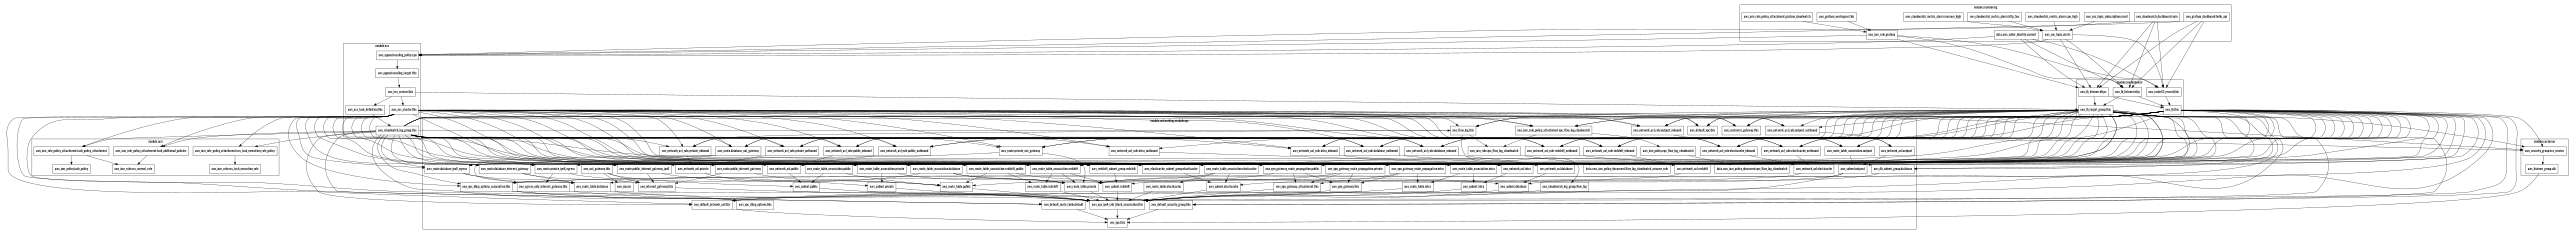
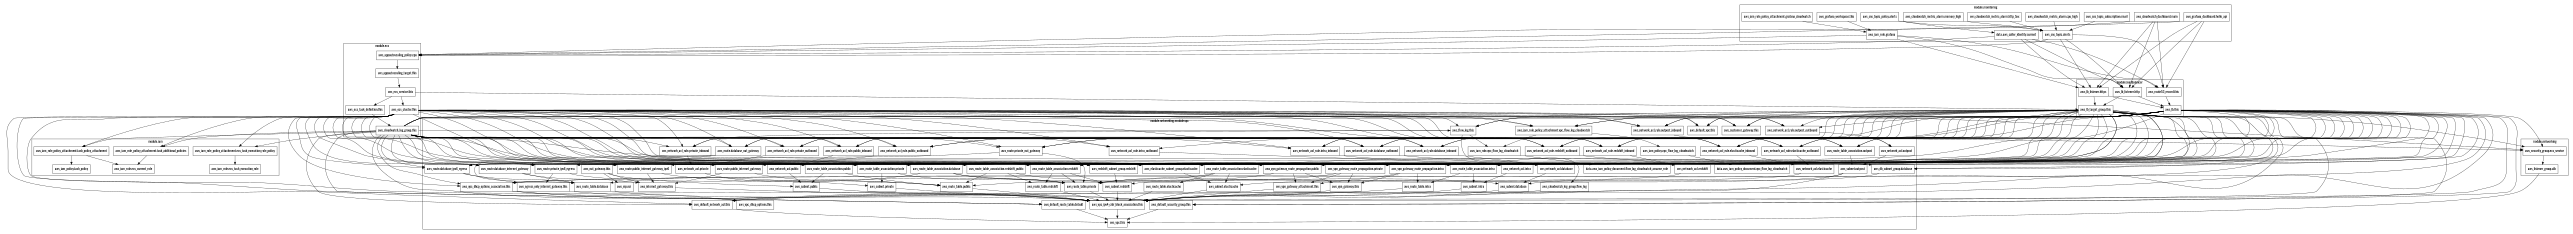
  digraph {
    fontname=Oswald
    rankdir=TB
    node [fontname=Oswald shape=rect]
    edge [fontname=Oswald]
    n1 [label="aws_appautoscaling_policy.cpu"]
    n2 [label="aws_appautoscaling_target.this"]
    n3 [label="aws_cloudwatch_log_group.this"]
    n4 [label="aws_ecs_cluster.this"]
    n5 [label="aws_ecs_service.this"]
    n6 [label="aws_ecs_task_definition.this"]
    n7 [label="aws_iam_policy.task_policy"]
    n8 [label="aws_iam_role.ecs_task_execution_role"]
    n9 [label="aws_iam_role.ecs_current_role"]
    n10 [label="aws_iam_role_policy_attachment.ecs_task_execution_role_policy"]
    n11 [label="aws_iam_role_policy_attachment.task_additional_policies"]
    n12 [label="aws_iam_role_policy_attachment.task_policy_attachment"]
    n13 [label="aws_lb.this"]
    n14 [label="aws_lb_listener.http"]
    n15 [label="aws_lb_listener.https"]
    n16 [label="aws_lb_target_group.this"]
    n17 [label="aws_route53_record.this"]
    n18 [label="data.aws_caller_identity.current"]
    n19 [label="aws_cloudwatch_dashboard.main"]
    n20 [label="aws_cloudwatch_metric_alarm.cpu_high"]
    n21 [label="aws_cloudwatch_metric_alarm.http_5xx"]
    n22 [label="aws_cloudwatch_metric_alarm.memory_high"]
    n23 [label="aws_grafana_dashboard.hello_api"]
    n24 [label="aws_grafana_workspace.this"]
    n25 [label="aws_iam_role.grafana"]
    n26 [label="aws_iam_role_policy_attachment.grafana_cloudwatch"]
    n27 [label="aws_sns_topic.alerts"]
+   n28 [label="aws_sns_topic_policy.alerts"]
    n29 [label="aws_sns_topic_subscription.email"]
    n30 [label="aws_listener_group.alb"]
    n31 [label="aws_security_group.ecs_service"]
    n32 [label="data.aws_iam_policy_document.flow_log_cloudwatch_assume_role"]
    n33 [label="data.aws_iam_policy_document.vpc_flow_log_cloudwatch"]
    n34 [label="aws_cloudwatch_log_group.flow_log"]
    n35 [label="aws_customer_gateway.this"]
    n36 [label="aws_db_subnet_group.database"]
    n37 [label="aws_default_network_acl.this"]
    n38 [label="aws_default_route_table.default"]
    n39 [label="aws_default_security_group.this"]
    n40 [label="aws_default_vpc.this"]
    n41 [label="aws_egress_only_internet_gateway.this"]
    n42 [label="aws_eip.nat"]
    n43 [label="aws_elasticache_subnet_group.elasticache"]
    n44 [label="aws_flow_log.this"]
    n45 [label="aws_iam_policy.vpc_flow_log_cloudwatch"]
    n46 [label="aws_iam_role.vpc_flow_log_cloudwatch"]
    n47 [label="aws_iam_role_policy_attachment.vpc_flow_log_cloudwatch"]
    n48 [label="aws_internet_gateway.this"]
    n49 [label="aws_nat_gateway.this"]
    n50 [label="aws_network_acl.database"]
    n51 [label="aws_network_acl.elasticache"]
    n52 [label="aws_network_acl.intra"]
    n53 [label="aws_network_acl.outpost"]
    n54 [label="aws_network_acl.private"]
    n55 [label="aws_network_acl.public"]
    n56 [label="aws_network_acl.redshift"]
    n57 [label="aws_network_acl_rule.database_inbound"]
    n58 [label="aws_network_acl_rule.database_outbound"]
    n59 [label="aws_network_acl_rule.elasticache_inbound"]
    n60 [label="aws_network_acl_rule.elasticache_outbound"]
    n61 [label="aws_network_acl_rule.intra_inbound"]
    n62 [label="aws_network_acl_rule.intra_outbound"]
    n63 [label="aws_network_acl_rule.outpost_inbound"]
    n64 [label="aws_network_acl_rule.outpost_outbound"]
    n65 [label="aws_network_acl_rule.private_inbound"]
    n66 [label="aws_network_acl_rule.private_outbound"]
    n67 [label="aws_network_acl_rule.public_inbound"]
    n68 [label="aws_network_acl_rule.public_outbound"]
    n69 [label="aws_network_acl_rule.redshift_inbound"]
    n70 [label="aws_network_acl_rule.redshift_outbound"]
    n71 [label="aws_redshift_subnet_group.redshift"]
    n72 [label="aws_route.database_internet_gateway"]
    n73 [label="aws_route.database_ipv6_egress"]
    n74 [label="aws_route.database_nat_gateway"]
    n75 [label="aws_route.private_ipv6_egress"]
    n76 [label="aws_route.private_nat_gateway"]
    n77 [label="aws_route.public_internet_gateway"]
    n78 [label="aws_route.public_internet_gateway_ipv6"]
    n79 [label="aws_route_table.database"]
    n80 [label="aws_route_table.elasticache"]
    n81 [label="aws_route_table.intra"]
    n82 [label="aws_route_table.private"]
    n83 [label="aws_route_table.public"]
    n84 [label="aws_route_table.redshift"]
    n85 [label="aws_route_table_association.database"]
    n86 [label="aws_route_table_association.elasticache"]
    n87 [label="aws_route_table_association.intra"]
    n88 [label="aws_route_table_association.outpost"]
    n89 [label="aws_route_table_association.private"]
    n90 [label="aws_route_table_association.public"]
    n91 [label="aws_route_table_association.redshift"]
    n92 [label="aws_route_table_association.redshift_public"]
    n93 [label="aws_subnet.database"]
    n94 [label="aws_subnet.elasticache"]
    n95 [label="aws_subnet.intra"]
    n96 [label="aws_subnet.outpost"]
    n97 [label="aws_subnet.private"]
    n98 [label="aws_subnet.public"]
    n99 [label="aws_subnet.redshift"]
    n100 [label="aws_vpc.this"]
    n101 [label="aws_vpc_dhcp_options.this"]
    n102 [label="aws_vpc_dhcp_options_association.this"]
    n103 [label="aws_vpc_ipv4_cidr_block_association.this"]
    n104 [label="aws_vpn_gateway.this"]
    n105 [label="aws_vpn_gateway_attachment.this"]
    n106 [label="aws_vpn_gateway_route_propagation.intra"]
    n107 [label="aws_vpn_gateway_route_propagation.private"]
    n108 [label="aws_vpn_gateway_route_propagation.public"]
    subgraph cluster_1 {
      label="module.ecs"
      n1
      n2
      n3
      n4
      n5
      n6
    }
    subgraph cluster_2 {
      label="module.iam"
      n7
      n8
      n9
      n10
      n11
      n12
    }
    subgraph cluster_3 {
      label="module.loadbalancer"
      n13
      n14
      n15
      n16
      n17
    }
    subgraph cluster_4 {
      label="module.monitoring"
      n18
      n19
      n20
      n21
      n22
      n23
      n24
      n25
      n26
      n27
+     n28
      n29
    }
    subgraph cluster_5 {
-     label="module.customer"
+     label="module.networking"
      n30
      n31
    }
    subgraph cluster_6 {
      label="module.networking.module.vpc"
      n32
      n33
      n34
      n35
      n36
      n37
      n38
      n39
      n40
      n41
      n42
      n43
      n44
      n45
      n46
      n47
      n48
      n49
      n50
      n51
      n52
      n53
      n54
      n55
      n56
      n57
      n58
      n59
      n60
      n61
      n62
      n63
      n64
      n65
      n66
      n67
      n68
      n69
      n70
      n71
      n72
      n73
      n74
      n75
      n76
      n77
      n78
      n79
      n80
      n81
      n82
      n83
      n84
      n85
      n86
      n87
      n88
      n89
      n90
      n91
      n92
      n93
      n94
      n95
      n96
      n97
      n98
      n99
      n100
      n101
      n102
      n103
      n104
      n105
      n106
      n107
      n108
    }
    n1 -> n2
    n2 -> n5
    n3 -> n10
    n3 -> n11
    n3 -> n12
    n3 -> n31
    n3 -> n35
    n3 -> n37
    n3 -> n38
    n3 -> n39
    n3 -> n40
    n3 -> n43
    n3 -> n44
    n3 -> n47
    n3 -> n57
    n3 -> n58
    n3 -> n59
    n3 -> n60
    n3 -> n61
    n3 -> n62
    n3 -> n63
    n3 -> n64
    n3 -> n65
    n3 -> n66
    n3 -> n67
    n3 -> n68
    n3 -> n69
    n3 -> n70
    n3 -> n71
    n3 -> n72
    n3 -> n73
    n3 -> n74
    n3 -> n75
    n3 -> n76
    n3 -> n77
    n3 -> n78
    n3 -> n85
    n3 -> n86
    n3 -> n87
    n3 -> n88
    n3 -> n89
    n3 -> n90
    n3 -> n91
    n3 -> n92
    n3 -> n102
    n3 -> n106
    n3 -> n107
    n3 -> n108
    n4 -> n10
    n4 -> n11
    n4 -> n12
    n4 -> n31
    n4 -> n35
    n4 -> n36
    n4 -> n37
    n4 -> n38
    n4 -> n39
    n4 -> n40
    n4 -> n43
    n4 -> n44
    n4 -> n47
    n4 -> n57
    n4 -> n58
    n4 -> n59
    n4 -> n60
    n4 -> n61
    n4 -> n62
    n4 -> n63
    n4 -> n64
    n4 -> n65
    n4 -> n66
    n4 -> n67
    n4 -> n68
    n4 -> n69
    n4 -> n70
    n4 -> n71
    n4 -> n72
    n4 -> n73
    n4 -> n74
    n4 -> n75
    n4 -> n76
    n4 -> n77
    n4 -> n78
    n4 -> n85
    n4 -> n86
    n4 -> n87
    n4 -> n88
    n4 -> n89
    n4 -> n90
    n4 -> n91
    n4 -> n92
    n4 -> n102
    n4 -> n106
    n4 -> n107
    n4 -> n108
    n5 -> n4
    n5 -> n6
    n5 -> n16
    n6 -> n3
    n10 -> n8
    n11 -> n9
    n12 -> n7
    n12 -> n9
    n13 -> n31
    n13 -> n35
    n13 -> n36
    n13 -> n37
    n13 -> n38
    n13 -> n39
    n13 -> n40
    n13 -> n43
    n13 -> n44
    n13 -> n47
    n13 -> n57
    n13 -> n58
    n13 -> n59
    n13 -> n60
    n13 -> n61
    n13 -> n62
    n13 -> n63
    n13 -> n64
    n13 -> n66
    n13 -> n67
    n13 -> n68
    n13 -> n69
    n13 -> n70
    n13 -> n71
    n13 -> n72
    n13 -> n73
    n13 -> n74
    n13 -> n75
    n13 -> n76
    n13 -> n77
    n13 -> n78
    n13 -> n85
    n13 -> n86
    n13 -> n87
    n13 -> n88
    n13 -> n89
    n13 -> n90
    n13 -> n91
    n13 -> n92
    n13 -> n102
    n13 -> n106
    n13 -> n107
    n13 -> n108
    n14 -> n13
    n14 -> n16
    n15 -> n13
    n15 -> n16
    n16 -> n31
    n16 -> n35
    n16 -> n36
    n16 -> n37
    n16 -> n38
    n16 -> n39
    n16 -> n40
    n16 -> n43
    n16 -> n44
    n16 -> n47
    n16 -> n57
    n16 -> n58
    n16 -> n59
    n16 -> n60
    n16 -> n61
    n16 -> n63
    n16 -> n64
    n16 -> n65
    n16 -> n66
    n16 -> n67
    n16 -> n68
    n16 -> n69
    n16 -> n70
    n16 -> n71
    n16 -> n72
    n16 -> n73
    n16 -> n74
    n16 -> n75
    n16 -> n76
    n16 -> n77
    n16 -> n78
    n16 -> n85
    n16 -> n86
    n16 -> n87
    n16 -> n88
    n16 -> n89
    n16 -> n90
    n16 -> n91
    n16 -> n92
    n16 -> n102
+   n16 -> n106
    n16 -> n107
    n16 -> n108
    n17 -> n13
    n18 -> n1
    n18 -> n14
    n18 -> n15
    n18 -> n17
    n19 -> n1
    n19 -> n14
    n19 -> n15
    n19 -> n17
    n20 -> n27
    n21 -> n27
    n22 -> n27
    n23 -> n1
    n23 -> n14
    n23 -> n15
    n23 -> n17
    n24 -> n25
    n25 -> n1
    n25 -> n14
    n25 -> n15
    n25 -> n17
    n26 -> n25
    n27 -> n1
    n27 -> n14
    n27 -> n15
    n27 -> n17
+   n28 -> n18
+   n28 -> n27
    n29 -> n27
    n30 -> n100
    n31 -> n30
    n34 -> n103
    n36 -> n93
    n37 -> n100
    n38 -> n100
    n39 -> n100
    n41 -> n103
    n43 -> n94
    n44 -> n34
    n44 -> n46
    n44 -> n65
    n45 -> n33
    n46 -> n32
    n47 -> n45
    n47 -> n46
    n48 -> n103
    n49 -> n42
    n49 -> n48
    n49 -> n98
    n50 -> n93
    n51 -> n94
    n52 -> n95
    n53 -> n96
    n54 -> n97
    n55 -> n98
    n56 -> n99
    n57 -> n50
    n58 -> n50
    n59 -> n51
    n60 -> n51
    n61 -> n52
    n62 -> n52
    n63 -> n53
    n64 -> n53
    n65 -> n54
    n66 -> n54
    n67 -> n55
    n68 -> n55
    n69 -> n56
    n70 -> n56
    n71 -> n99
    n72 -> n48
    n72 -> n79
    n73 -> n41
    n73 -> n79
    n74 -> n49
    n74 -> n79
    n75 -> n41
    n75 -> n82
    n76 -> n49
    n76 -> n82
    n77 -> n48
    n77 -> n83
    n78 -> n48
    n78 -> n83
    n79 -> n103
    n80 -> n103
    n81 -> n103
    n82 -> n103
    n83 -> n103
    n84 -> n103
    n85 -> n79
    n85 -> n82
    n85 -> n93
    n86 -> n80
    n86 -> n82
    n86 -> n94
    n87 -> n81
    n87 -> n95
    n88 -> n96
    n89 -> n82
    n89 -> n97
    n90 -> n83
    n90 -> n98
    n91 -> n82
    n91 -> n84
    n91 -> n99
    n92 -> n83
    n92 -> n84
    n92 -> n99
    n93 -> n103
    n94 -> n103
    n95 -> n103
    n96 -> n82
    n96 -> n103
    n97 -> n103
    n98 -> n103
    n99 -> n103
    n102 -> n101
    n102 -> n103
    n103 -> n100
    n104 -> n103
    n105 -> n103
    n106 -> n81
    n106 -> n104
    n106 -> n105
    n107 -> n82
    n107 -> n104
    n107 -> n105
    n108 -> n83
    n108 -> n104
    n108 -> n105
  }
